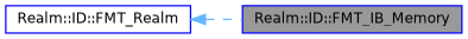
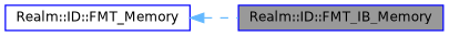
  digraph {
    rankdir=LR
    node [color=blue fontname=Helvetica fontsize=10 shape=box style=filled]
    n1 [fillcolor=grey60 fontcolor=black height=0.2 label="Realm::ID::FMT_IB_Memory" width=0.4]
-   n2 [fillcolor=white height=0.2 label="Realm::ID::FMT_Realm" width=0.4]
+   n2 [fillcolor=white height=0.2 label="Realm::ID::FMT_Memory" width=0.4]
    n2 -> n1 [color=steelblue1 dir=back fontname=Helvetica fontsize=10 labelfontname=Helvetica labelfontsize=10 style=dashed]
  }
